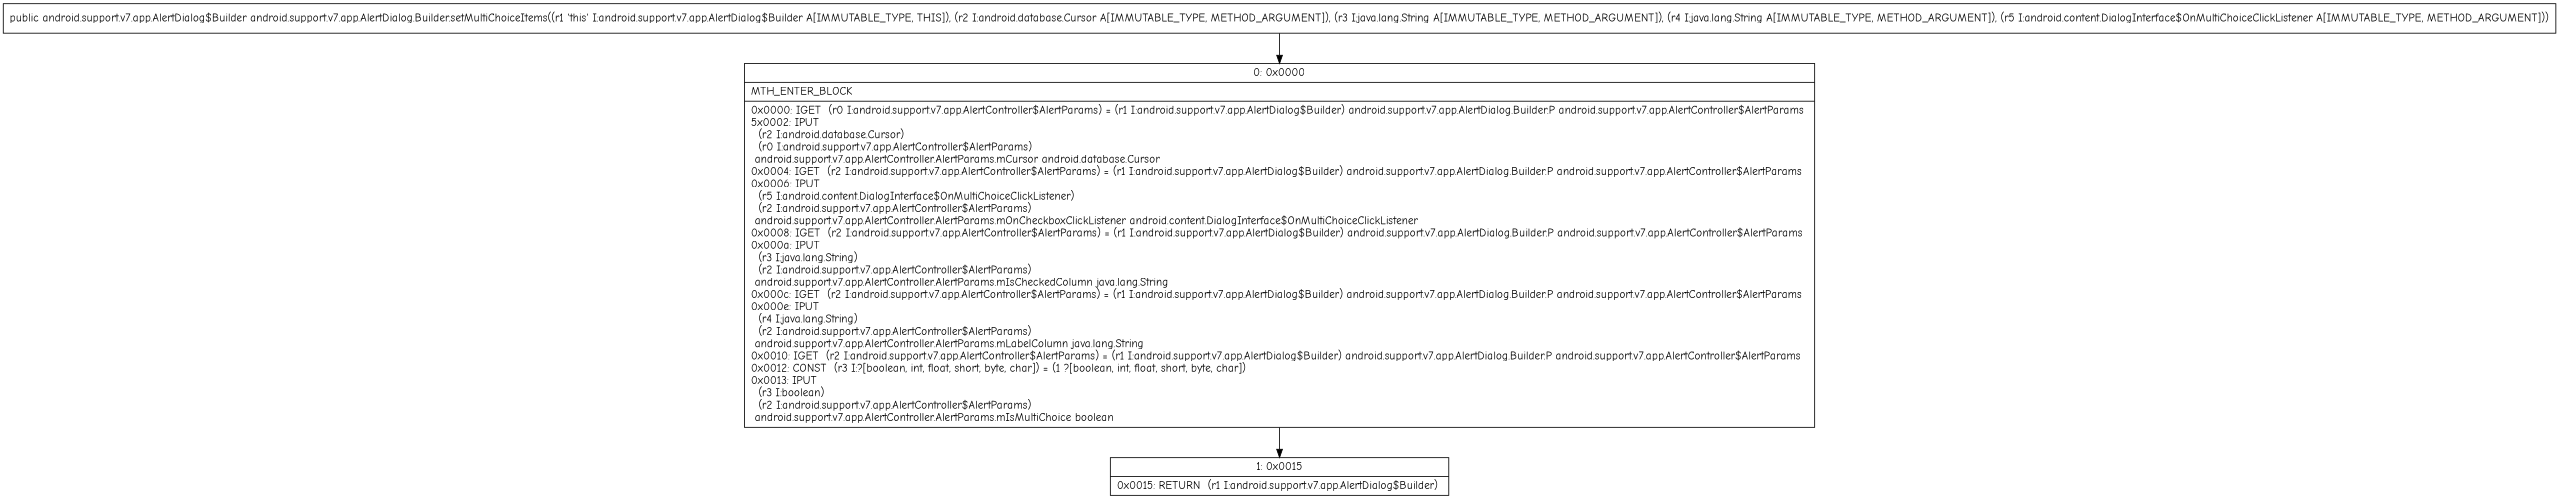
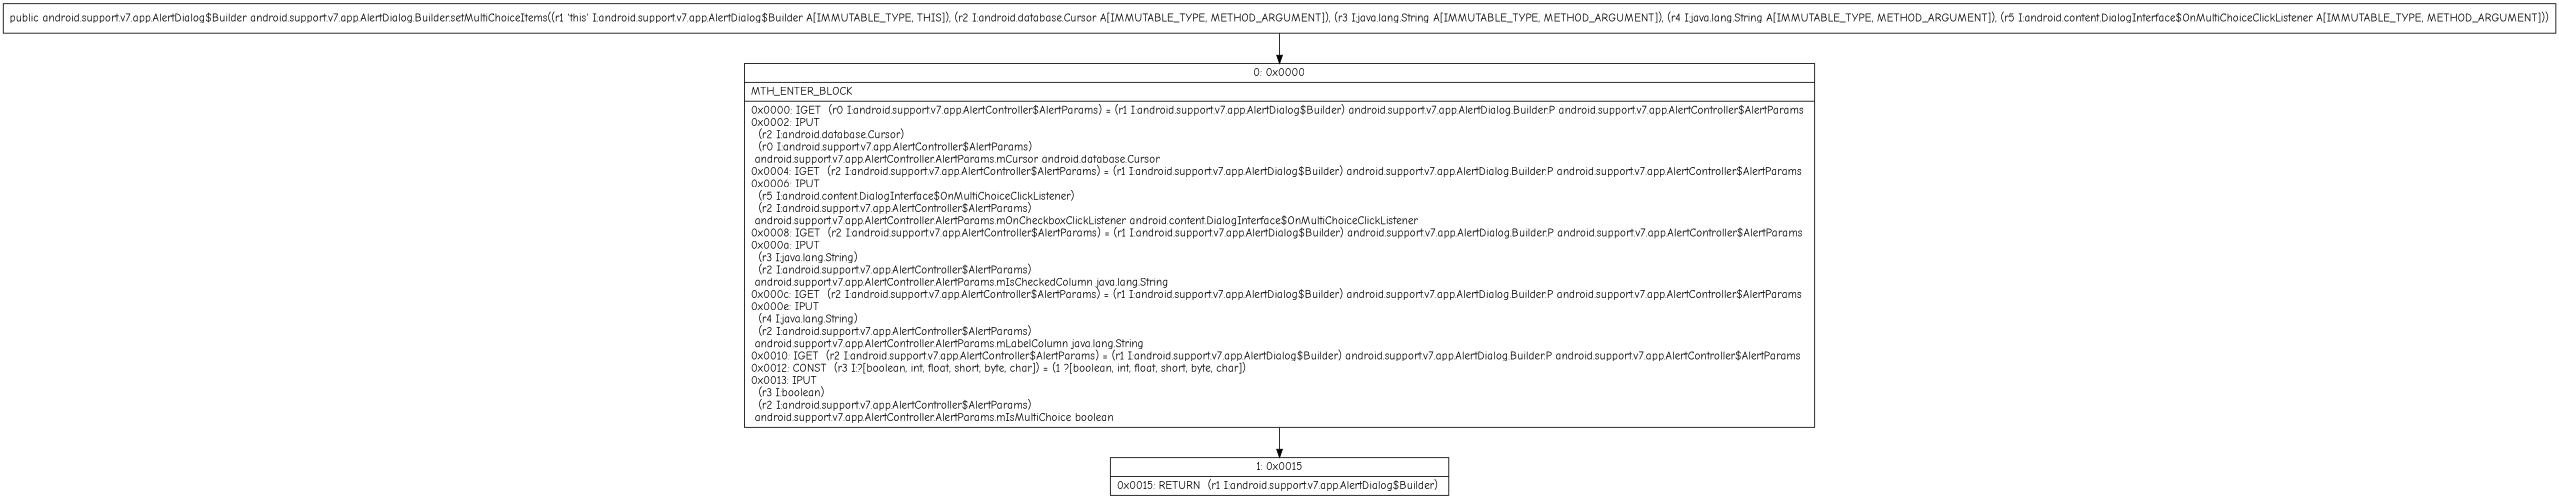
  digraph {
    fontname="Comic Neue"
    node [shape=record fontname="Comic Neue"]
    edge [fontname="Comic Neue"]
-   n1 [label="{0\:\ 0x0000|MTH_ENTER_BLOCK\l|0x0000: IGET  (r0 I:android.support.v7.app.AlertController$AlertParams) = (r1 I:android.support.v7.app.AlertDialog$Builder) android.support.v7.app.AlertDialog.Builder.P android.support.v7.app.AlertController$AlertParams \l5x0002: IPUT  \l  (r2 I:android.database.Cursor)\l  (r0 I:android.support.v7.app.AlertController$AlertParams)\l android.support.v7.app.AlertController.AlertParams.mCursor android.database.Cursor \l0x0004: IGET  (r2 I:android.support.v7.app.AlertController$AlertParams) = (r1 I:android.support.v7.app.AlertDialog$Builder) android.support.v7.app.AlertDialog.Builder.P android.support.v7.app.AlertController$AlertParams \l0x0006: IPUT  \l  (r5 I:android.content.DialogInterface$OnMultiChoiceClickListener)\l  (r2 I:android.support.v7.app.AlertController$AlertParams)\l android.support.v7.app.AlertController.AlertParams.mOnCheckboxClickListener android.content.DialogInterface$OnMultiChoiceClickListener \l0x0008: IGET  (r2 I:android.support.v7.app.AlertController$AlertParams) = (r1 I:android.support.v7.app.AlertDialog$Builder) android.support.v7.app.AlertDialog.Builder.P android.support.v7.app.AlertController$AlertParams \l0x000a: IPUT  \l  (r3 I:java.lang.String)\l  (r2 I:android.support.v7.app.AlertController$AlertParams)\l android.support.v7.app.AlertController.AlertParams.mIsCheckedColumn java.lang.String \l0x000c: IGET  (r2 I:android.support.v7.app.AlertController$AlertParams) = (r1 I:android.support.v7.app.AlertDialog$Builder) android.support.v7.app.AlertDialog.Builder.P android.support.v7.app.AlertController$AlertParams \l0x000e: IPUT  \l  (r4 I:java.lang.String)\l  (r2 I:android.support.v7.app.AlertController$AlertParams)\l android.support.v7.app.AlertController.AlertParams.mLabelColumn java.lang.String \l0x0010: IGET  (r2 I:android.support.v7.app.AlertController$AlertParams) = (r1 I:android.support.v7.app.AlertDialog$Builder) android.support.v7.app.AlertDialog.Builder.P android.support.v7.app.AlertController$AlertParams \l0x0012: CONST  (r3 I:?[boolean, int, float, short, byte, char]) = (1 ?[boolean, int, float, short, byte, char]) \l0x0013: IPUT  \l  (r3 I:boolean)\l  (r2 I:android.support.v7.app.AlertController$AlertParams)\l android.support.v7.app.AlertController.AlertParams.mIsMultiChoice boolean \l}"]
+   n1 [label="{0\:\ 0x0000|MTH_ENTER_BLOCK\l|0x0000: IGET  (r0 I:android.support.v7.app.AlertController$AlertParams) = (r1 I:android.support.v7.app.AlertDialog$Builder) android.support.v7.app.AlertDialog.Builder.P android.support.v7.app.AlertController$AlertParams \l0x0002: IPUT  \l  (r2 I:android.database.Cursor)\l  (r0 I:android.support.v7.app.AlertController$AlertParams)\l android.support.v7.app.AlertController.AlertParams.mCursor android.database.Cursor \l0x0004: IGET  (r2 I:android.support.v7.app.AlertController$AlertParams) = (r1 I:android.support.v7.app.AlertDialog$Builder) android.support.v7.app.AlertDialog.Builder.P android.support.v7.app.AlertController$AlertParams \l0x0006: IPUT  \l  (r5 I:android.content.DialogInterface$OnMultiChoiceClickListener)\l  (r2 I:android.support.v7.app.AlertController$AlertParams)\l android.support.v7.app.AlertController.AlertParams.mOnCheckboxClickListener android.content.DialogInterface$OnMultiChoiceClickListener \l0x0008: IGET  (r2 I:android.support.v7.app.AlertController$AlertParams) = (r1 I:android.support.v7.app.AlertDialog$Builder) android.support.v7.app.AlertDialog.Builder.P android.support.v7.app.AlertController$AlertParams \l0x000a: IPUT  \l  (r3 I:java.lang.String)\l  (r2 I:android.support.v7.app.AlertController$AlertParams)\l android.support.v7.app.AlertController.AlertParams.mIsCheckedColumn java.lang.String \l0x000c: IGET  (r2 I:android.support.v7.app.AlertController$AlertParams) = (r1 I:android.support.v7.app.AlertDialog$Builder) android.support.v7.app.AlertDialog.Builder.P android.support.v7.app.AlertController$AlertParams \l0x000e: IPUT  \l  (r4 I:java.lang.String)\l  (r2 I:android.support.v7.app.AlertController$AlertParams)\l android.support.v7.app.AlertController.AlertParams.mLabelColumn java.lang.String \l0x0010: IGET  (r2 I:android.support.v7.app.AlertController$AlertParams) = (r1 I:android.support.v7.app.AlertDialog$Builder) android.support.v7.app.AlertDialog.Builder.P android.support.v7.app.AlertController$AlertParams \l0x0012: CONST  (r3 I:?[boolean, int, float, short, byte, char]) = (1 ?[boolean, int, float, short, byte, char]) \l0x0013: IPUT  \l  (r3 I:boolean)\l  (r2 I:android.support.v7.app.AlertController$AlertParams)\l android.support.v7.app.AlertController.AlertParams.mIsMultiChoice boolean \l}"]
    n2 [label="{1\:\ 0x0015|0x0015: RETURN  (r1 I:android.support.v7.app.AlertDialog$Builder) \l}"]
    n3 [label="{public android.support.v7.app.AlertDialog$Builder android.support.v7.app.AlertDialog.Builder.setMultiChoiceItems((r1 'this' I:android.support.v7.app.AlertDialog$Builder A[IMMUTABLE_TYPE, THIS]), (r2 I:android.database.Cursor A[IMMUTABLE_TYPE, METHOD_ARGUMENT]), (r3 I:java.lang.String A[IMMUTABLE_TYPE, METHOD_ARGUMENT]), (r4 I:java.lang.String A[IMMUTABLE_TYPE, METHOD_ARGUMENT]), (r5 I:android.content.DialogInterface$OnMultiChoiceClickListener A[IMMUTABLE_TYPE, METHOD_ARGUMENT])) }"]
    n1 -> n2
    n3 -> n1
  }
